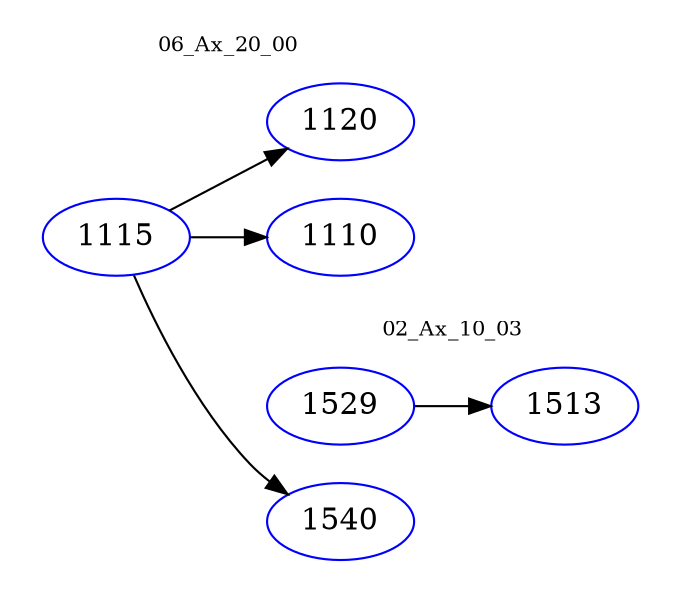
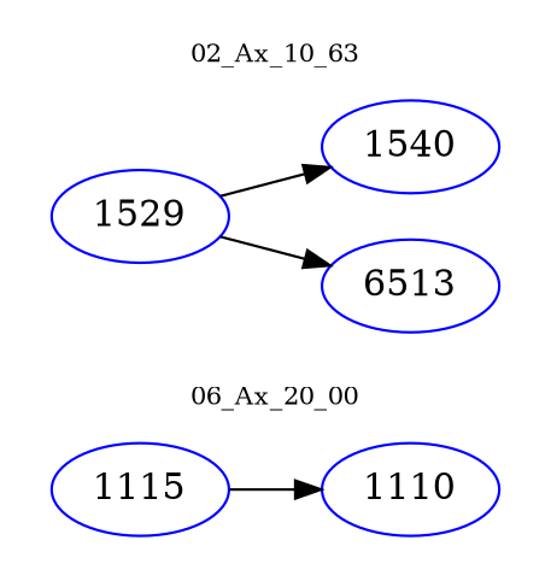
  digraph {
    rankdir=LR
    node [color=blue]
    edge [color=black]
    n1 [label=1115]
    n2 [label=1110]
-   n3 [label=1120]
    n4 [label=1529]
-   n5 [label=1513]
+   n5 [label=6513]
    n6 [label=1540]
    subgraph cluster_1 {
      color=white
      fontsize=10
      label="06_Ax_20_00"
      n1
      n2
-     n3
    }
    subgraph cluster_2 {
      color=white
      fontsize=10
-     label="02_Ax_10_03"
+     label="02_Ax_10_63"
      n4
      n5
      n6
    }
    n1 -> n2
-   n1 -> n3
    n4 -> n5
-   n1 -> n6
+   n4 -> n6
  }
